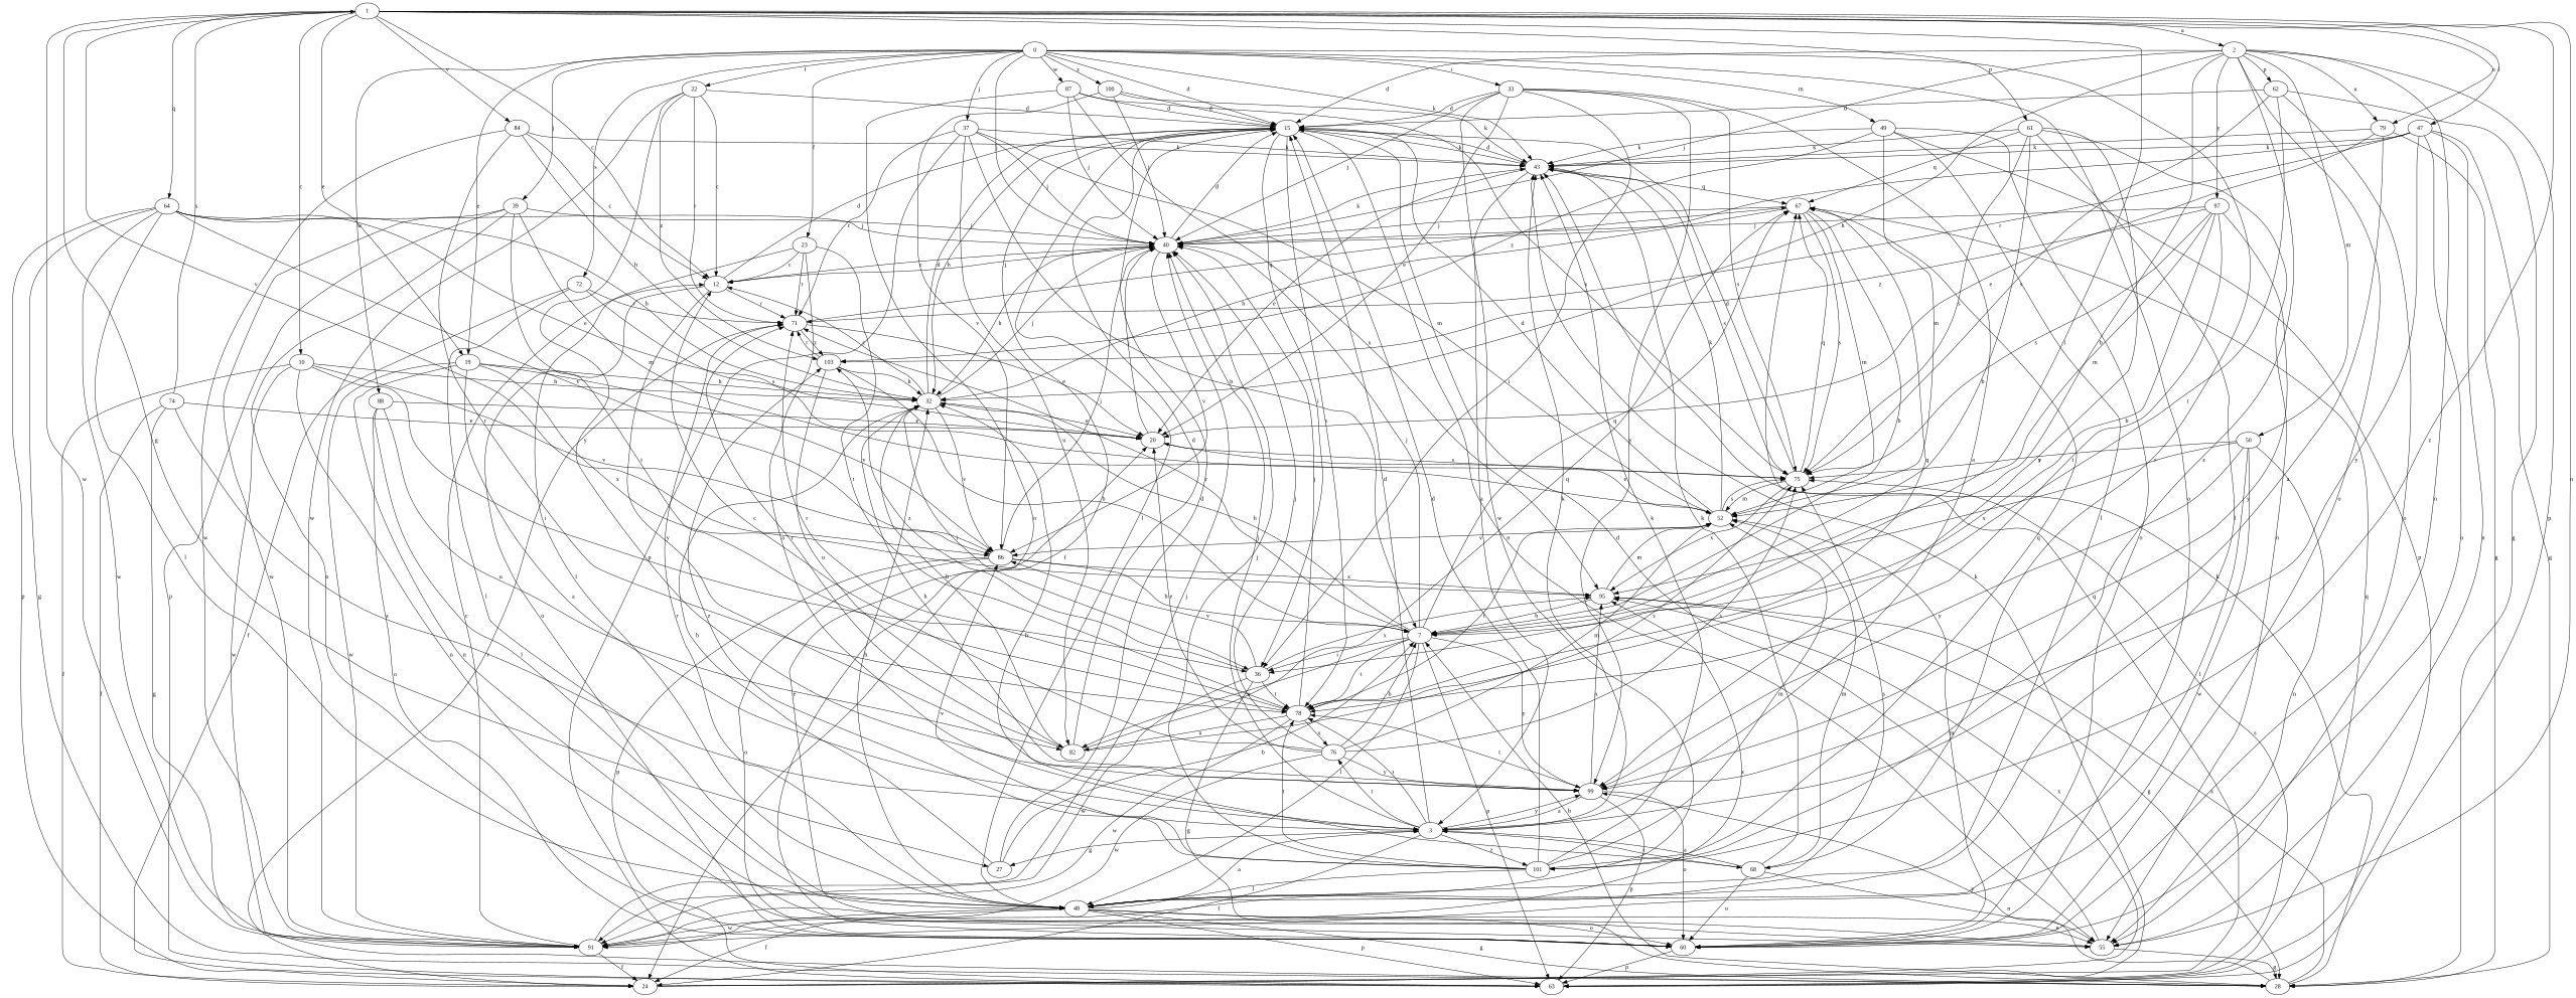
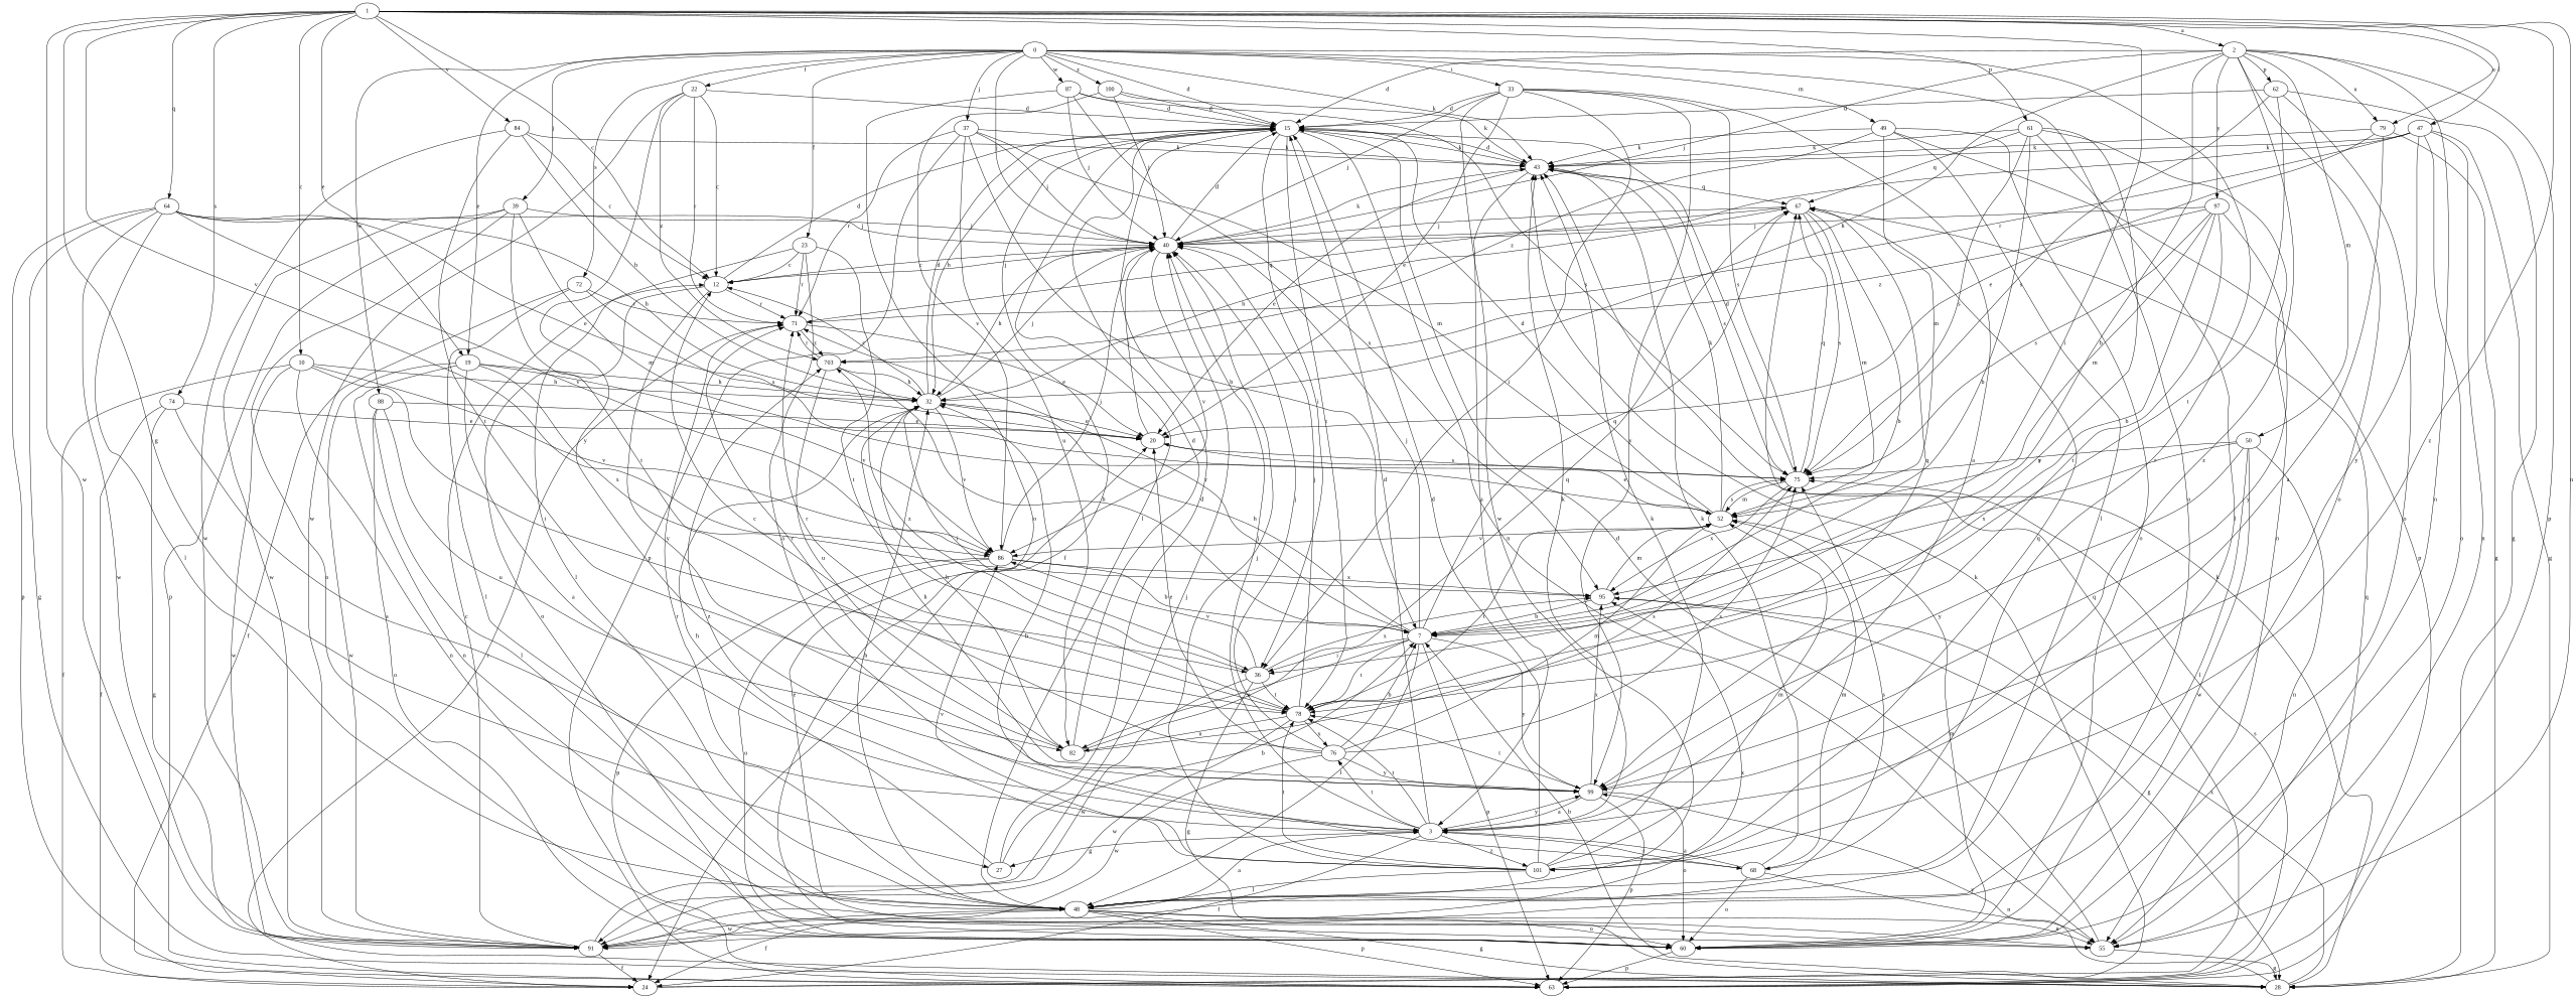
  strict digraph {
    fontname="Liberation Serif"
    node [fontname="Liberation Serif"]
    edge [fontname="Liberation Serif"]
    0
    15
    19
    22
    23
    33
    37
    39
    40
    43
    49
    60
    68
    72
    87
    88
    100
    36
    55
    32
    24
    78
    48
    86
    91
    3
    95
    12
    99
    71
-   103
+   103 [label=703]
    20
    75
    7
    63
    82
    52
    67
    1
    2
    10
    27
    47
    61
    64
    74
    79
    84
    101
    50
    62
    97
    28
    76
    0 -> 15 [label=d]
    0 -> 19 [label=e]
    0 -> 22 [label=f]
    0 -> 23 [label=f]
    0 -> 33 [label=i]
    0 -> 37 [label=j]
    0 -> 39 [label=j]
    0 -> 40 [label=j]
    0 -> 43 [label=k]
    0 -> 49 [label=m]
    0 -> 60 [label=o]
    0 -> 68 [label=r]
    0 -> 72 [label=s]
    0 -> 87 [label=w]
    0 -> 88 [label=w]
    0 -> 100 [label=z]
    15 -> 43 [label=k]
    15 -> 36 [label=i]
    15 -> 55 [label=n]
    15 -> 32 [label=h]
    15 -> 24 [label=f]
    15 -> 78 [label=t]
    15 -> 48 [label=l]
    19 -> 55 [label=n]
    19 -> 32 [label=h]
    19 -> 86 [label=v]
    19 -> 91 [label=w]
    19 -> 3 [label=a]
    19 -> 95 [label=x]
    22 -> 15 [label=d]
    22 -> 91 [label=w]
    22 -> 12 [label=c]
    22 -> 99 [label=y]
    22 -> 71 [label=r]
    22 -> 103 [label=z]
    23 -> 78 [label=t]
    23 -> 48 [label=l]
    23 -> 3 [label=a]
    23 -> 12 [label=c]
    23 -> 71 [label=r]
    33 -> 15 [label=d]
    33 -> 40 [label=j]
    33 -> 36 [label=i]
    33 -> 91 [label=w]
    33 -> 3 [label=a]
    33 -> 99 [label=y]
    33 -> 20 [label=e]
    33 -> 75 [label=s]
    37 -> 40 [label=j]
    37 -> 43 [label=k]
    37 -> 71 [label=r]
    37 -> 7 [label=b]
    37 -> 63 [label=p]
    37 -> 82 [label=u]
    37 -> 52 [label=m]
    39 -> 40 [label=j]
    39 -> 60 [label=o]
    39 -> 78 [label=t]
    39 -> 91 [label=w]
    39 -> 63 [label=p]
    39 -> 52 [label=m]
    40 -> 15 [label=d]
    40 -> 43 [label=k]
    40 -> 32 [label=h]
    40 -> 86 [label=v]
    40 -> 12 [label=c]
    43 -> 15 [label=d]
    43 -> 3 [label=a]
    43 -> 20 [label=e]
    43 -> 75 [label=s]
    43 -> 67 [label=q]
    49 -> 43 [label=k]
    49 -> 60 [label=o]
    49 -> 48 [label=l]
    49 -> 103 [label=z]
    49 -> 63 [label=p]
    49 -> 52 [label=m]
    60 -> 63 [label=p]
    60 -> 52 [label=m]
    68 -> 43 [label=k]
    68 -> 60 [label=o]
    68 -> 55 [label=n]
    68 -> 32 [label=h]
    68 -> 3 [label=a]
    68 -> 52 [label=m]
    72 -> 24 [label=f]
    72 -> 48 [label=l]
    72 -> 71 [label=r]
    72 -> 75 [label=s]
    87 -> 15 [label=d]
    87 -> 40 [label=j]
    87 -> 60 [label=o]
    87 -> 95 [label=x]
    87 -> 75 [label=s]
    88 -> 60 [label=o]
    88 -> 48 [label=l]
    88 -> 20 [label=e]
    88 -> 82 [label=u]
    100 -> 15 [label=d]
    100 -> 40 [label=j]
    100 -> 43 [label=k]
    100 -> 86 [label=v]
    36 -> 78 [label=t]
    36 -> 86 [label=v]
    36 -> 91 [label=w]
    36 -> 95 [label=x]
    36 -> 103 [label=z]
    36 -> 28 [label=g]
    55 -> 15 [label=d]
    55 -> 20 [label=e]
    55 -> 28 [label=g]
    32 -> 15 [label=d]
    32 -> 40 [label=j]
    32 -> 36 [label=i]
    32 -> 86 [label=v]
    32 -> 12 [label=c]
    32 -> 20 [label=e]
    24 -> 43 [label=k]
-   24 -> 95 [label=x]
    24 -> 71 [label=r]
    24 -> 67 [label=q]
    78 -> 40 [label=j]
    78 -> 91 [label=w]
    78 -> 71 [label=r]
    78 -> 82 [label=u]
    78 -> 67 [label=q]
    78 -> 76 [label=x]
    48 -> 60 [label=o]
    48 -> 55 [label=n]
    48 -> 32 [label=h]
    48 -> 24 [label=f]
    48 -> 91 [label=w]
    48 -> 3 [label=a]
    48 -> 71 [label=r]
    48 -> 75 [label=s]
    48 -> 63 [label=p]
    48 -> 28 [label=g]
    86 -> 40 [label=j]
    86 -> 60 [label=o]
    86 -> 95 [label=x]
    86 -> 7 [label=b]
    86 -> 63 [label=p]
    91 -> 40 [label=j]
    91 -> 24 [label=f]
    91 -> 95 [label=x]
    91 -> 12 [label=c]
    3 -> 15 [label=d]
    3 -> 40 [label=j]
    3 -> 43 [label=k]
    3 -> 68 [label=r]
    3 -> 24 [label=f]
    3 -> 78 [label=t]
    3 -> 99 [label=y]
    3 -> 27 [label=g]
    3 -> 101 [label=z]
    3 -> 76 [label=t]
    95 -> 7 [label=b]
    95 -> 52 [label=m]
    95 -> 28 [label=g]
    12 -> 15 [label=d]
    12 -> 40 [label=j]
    12 -> 60 [label=o]
    12 -> 99 [label=y]
    12 -> 71 [label=r]
    99 -> 60 [label=o]
    99 -> 32 [label=h]
    99 -> 78 [label=t]
    99 -> 3 [label=a]
    99 -> 95 [label=x]
    99 -> 63 [label=p]
    71 -> 103 [label=z]
    71 -> 20 [label=e]
    71 -> 67 [label=q]
    103 -> 32 [label=h]
    103 -> 71 [label=r]
    103 -> 7 [label=b]
    103 -> 82 [label=u]
    20 -> 40 [label=j]
    20 -> 75 [label=s]
    75 -> 15 [label=d]
    75 -> 95 [label=x]
    75 -> 52 [label=m]
    75 -> 67 [label=q]
    7 -> 40 [label=j]
    7 -> 36 [label=i]
    7 -> 32 [label=h]
    7 -> 78 [label=t]
    7 -> 48 [label=l]
    7 -> 99 [label=y]
    7 -> 71 [label=r]
    7 -> 63 [label=p]
    7 -> 82 [label=u]
    7 -> 67 [label=q]
    63 -> 75 [label=s]
    63 -> 67 [label=q]
    82 -> 15 [label=d]
    82 -> 32 [label=h]
    82 -> 71 [label=r]
    82 -> 75 [label=s]
    82 -> 67 [label=q]
    52 -> 15 [label=d]
    52 -> 43 [label=k]
    52 -> 78 [label=t]
    52 -> 86 [label=v]
    52 -> 20 [label=e]
    52 -> 75 [label=s]
    67 -> 40 [label=j]
    67 -> 32 [label=h]
    67 -> 75 [label=s]
    67 -> 7 [label=b]
    67 -> 52 [label=m]
    1 -> 19 [label=e]
    1 -> 36 [label=i]
    1 -> 55 [label=n]
    1 -> 86 [label=v]
    1 -> 91 [label=w]
    1 -> 12 [label=c]
    1 -> 2 [label=a]
    1 -> 10 [label=c]
    1 -> 27 [label=g]
    1 -> 47 [label=l]
    1 -> 61 [label=p]
    1 -> 64 [label=q]
-   74 -> 1 [label=s]
+   1 -> 74 [label=s]
    1 -> 79 [label=u]
    1 -> 84 [label=v]
    1 -> 101 [label=z]
    2 -> 15 [label=d]
    2 -> 40 [label=j]
    2 -> 60 [label=o]
    2 -> 55 [label=n]
    2 -> 32 [label=h]
    2 -> 7 [label=b]
    2 -> 63 [label=p]
    2 -> 79 [label=u]
    2 -> 101 [label=z]
    2 -> 50 [label=m]
    2 -> 62 [label=p]
    2 -> 97 [label=y]
    10 -> 36 [label=i]
    10 -> 55 [label=n]
    10 -> 32 [label=h]
    10 -> 24 [label=f]
    10 -> 86 [label=v]
    10 -> 91 [label=w]
    27 -> 15 [label=d]
    27 -> 32 [label=h]
    27 -> 7 [label=b]
    47 -> 40 [label=j]
    47 -> 43 [label=k]
    47 -> 60 [label=o]
    47 -> 55 [label=n]
    47 -> 99 [label=y]
    47 -> 71 [label=r]
    47 -> 28 [label=g]
    61 -> 43 [label=k]
    61 -> 55 [label=n]
    61 -> 48 [label=l]
    61 -> 99 [label=y]
    61 -> 75 [label=s]
    61 -> 7 [label=b]
    61 -> 67 [label=q]
    64 -> 40 [label=j]
    64 -> 32 [label=h]
    64 -> 48 [label=l]
    64 -> 86 [label=v]
    64 -> 91 [label=w]
    64 -> 20 [label=e]
    64 -> 63 [label=p]
    64 -> 28 [label=g]
    74 -> 24 [label=f]
    74 -> 3 [label=a]
    74 -> 20 [label=e]
    74 -> 28 [label=g]
    79 -> 43 [label=k]
    79 -> 3 [label=a]
    79 -> 20 [label=e]
    79 -> 28 [label=g]
    84 -> 43 [label=k]
    84 -> 32 [label=h]
    84 -> 78 [label=t]
    84 -> 91 [label=w]
    84 -> 12 [label=c]
    101 -> 15 [label=d]
    101 -> 40 [label=j]
    101 -> 43 [label=k]
    101 -> 78 [label=t]
    101 -> 48 [label=l]
    101 -> 86 [label=v]
    101 -> 103 [label=z]
    101 -> 52 [label=m]
    101 -> 67 [label=q]
    50 -> 55 [label=n]
    50 -> 48 [label=l]
    50 -> 91 [label=w]
    50 -> 95 [label=x]
    50 -> 99 [label=y]
    50 -> 75 [label=s]
    62 -> 15 [label=d]
    62 -> 60 [label=o]
    62 -> 78 [label=t]
    62 -> 75 [label=s]
    62 -> 28 [label=g]
    97 -> 40 [label=j]
    97 -> 78 [label=t]
    97 -> 99 [label=y]
    97 -> 103 [label=z]
    97 -> 75 [label=s]
    97 -> 7 [label=b]
    97 -> 52 [label=m]
    28 -> 43 [label=k]
    28 -> 95 [label=x]
    28 -> 99 [label=y]
    28 -> 7 [label=b]
    76 -> 40 [label=j]
    76 -> 91 [label=w]
    76 -> 12 [label=c]
    76 -> 99 [label=y]
    76 -> 20 [label=e]
    76 -> 75 [label=s]
    76 -> 7 [label=b]
    76 -> 52 [label=m]
  }
